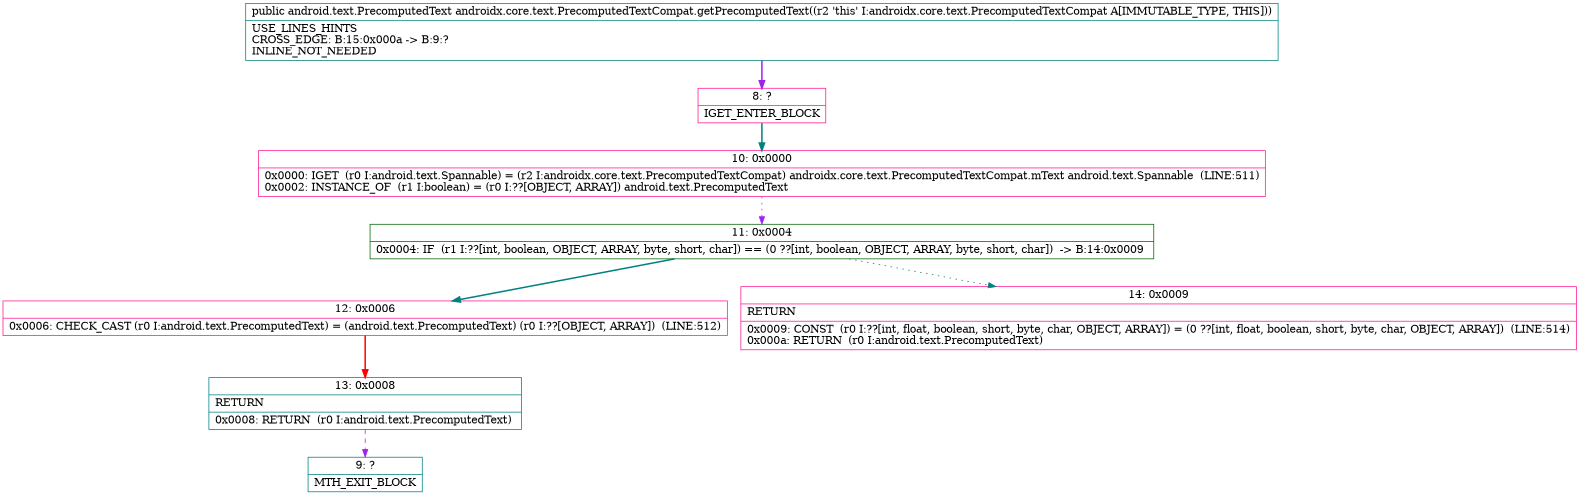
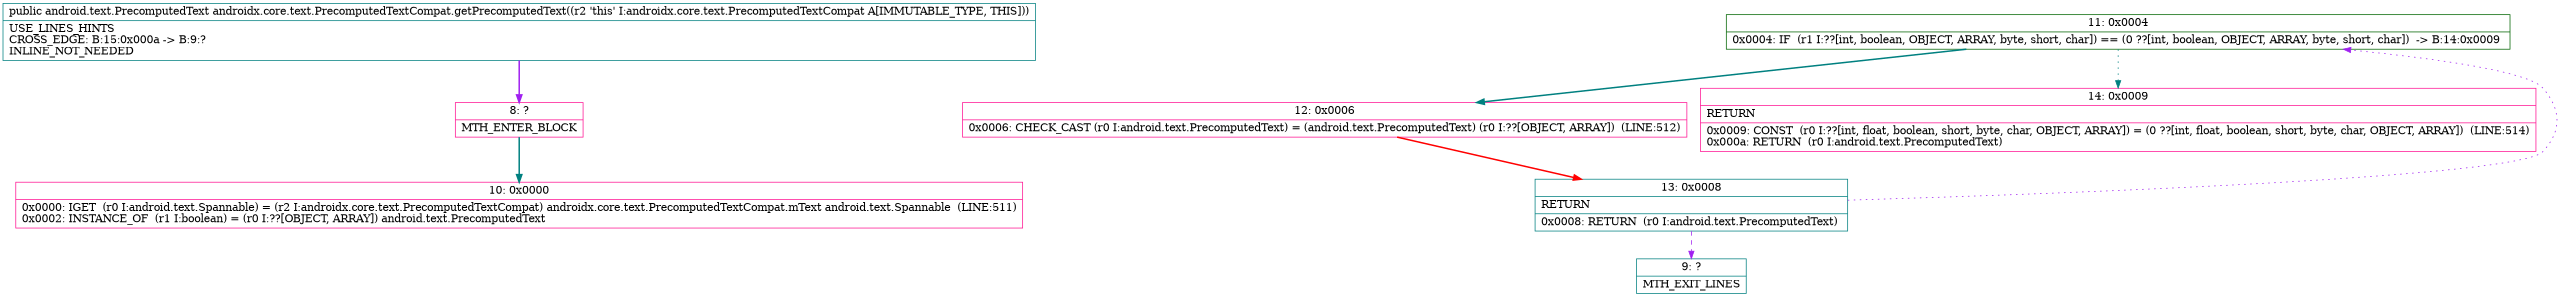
  digraph {
    node [color=deeppink shape=record]
    edge [color=teal style=bold]
-   n1 [label="{8\:\ ?|IGET_ENTER_BLOCK\l}"]
+   n1 [label="{8\:\ ?|MTH_ENTER_BLOCK\l}"]
    n2 [label="{10\:\ 0x0000|0x0000: IGET  (r0 I:android.text.Spannable) = (r2 I:androidx.core.text.PrecomputedTextCompat) androidx.core.text.PrecomputedTextCompat.mText android.text.Spannable  (LINE:511)\l0x0002: INSTANCE_OF  (r1 I:boolean) = (r0 I:??[OBJECT, ARRAY]) android.text.PrecomputedText \l}"]
    n3 [color=darkgreen label="{11\:\ 0x0004|0x0004: IF  (r1 I:??[int, boolean, OBJECT, ARRAY, byte, short, char]) == (0 ??[int, boolean, OBJECT, ARRAY, byte, short, char])  \-\> B:14:0x0009 \l}"]
    n4 [label="{12\:\ 0x0006|0x0006: CHECK_CAST (r0 I:android.text.PrecomputedText) = (android.text.PrecomputedText) (r0 I:??[OBJECT, ARRAY])  (LINE:512)\l}"]
    n5 [label="{14\:\ 0x0009|RETURN\l|0x0009: CONST  (r0 I:??[int, float, boolean, short, byte, char, OBJECT, ARRAY]) = (0 ??[int, float, boolean, short, byte, char, OBJECT, ARRAY])  (LINE:514)\l0x000a: RETURN  (r0 I:android.text.PrecomputedText) \l}"]
    n6 [color=teal label="{13\:\ 0x0008|RETURN\l|0x0008: RETURN  (r0 I:android.text.PrecomputedText) \l}"]
-   n7 [color=teal label="{9\:\ ?|MTH_EXIT_BLOCK\l}"]
+   n7 [color=teal label="{9\:\ ?|MTH_EXIT_LINES\l}"]
    n8 [color=teal label="{public android.text.PrecomputedText androidx.core.text.PrecomputedTextCompat.getPrecomputedText((r2 'this' I:androidx.core.text.PrecomputedTextCompat A[IMMUTABLE_TYPE, THIS]))  | USE_LINES_HINTS\lCROSS_EDGE: B:15:0x000a \-\> B:9:?\lINLINE_NOT_NEEDED\l}"]
    n1 -> n2
-   n2 -> n3 [color=purple style=dotted]
+   n6 -> n3 [color=purple style=dotted]
    n3 -> n4
    n3 -> n5 [style=dotted]
    n4 -> n6 [color=red]
    n6 -> n7 [color=purple style=dashed]
    n8 -> n1 [color=purple]
  }
